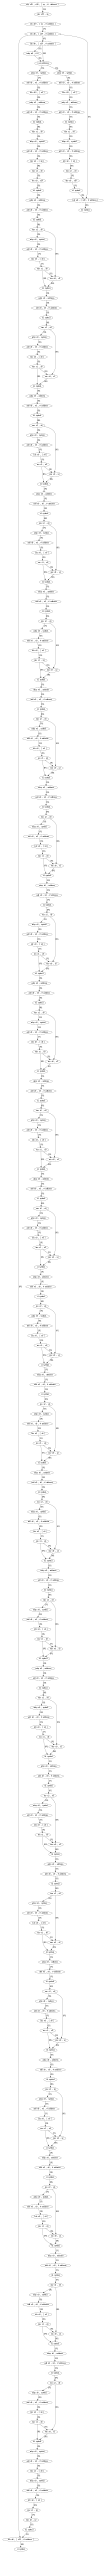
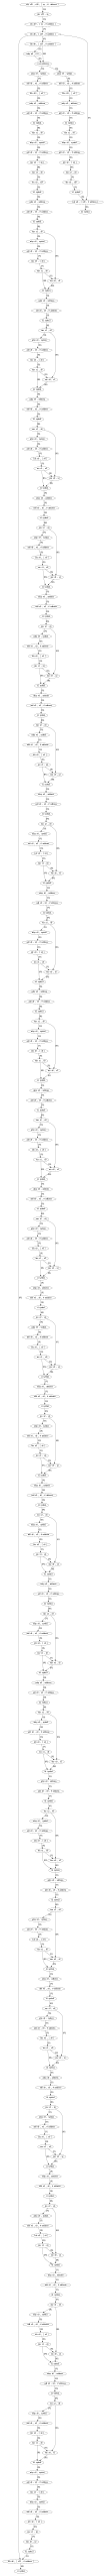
  digraph {
    fontname="IBM Plex Mono"
    node [fontname="IBM Plex Mono"]
    edge [fontname="IBM Plex Mono"]
    n1 [label="stp x29 , x30 , [ sp , #- address ]!"]
    n2 [label="mov x49 , sp"]
    n3 [label="str x19 , [ sp , # address ]"]
    n4 [label="str w0 , [ x29 , # address ]"]
    n5 [label="ldr w0 , [ x29 , # address ]"]
    n6 [label="ldr w0 , [ x29 , # address ]"]
    n7 [label="ldr w0 , [ x29 , # address ]"]
    n8 [label="adrp w0 , # 0"]
    n9 [label="b.eq address"]
    n10 [label="bl symbol"]
    n11 [label="bl symbol"]
    n12 [label="adrp x0 , symbol"]
    n13 [label="adrp x0 , symbol"]
    n14 [label="add x0 , x0 , # address"]
    n15 [label="add x0 , x0 , # address"]
    n16 [label="ldr x19 , [ x0 ]"]
    n17 [label="ldr x19 , [ x0 ]"]
    n18 [label="adrp x0 , address"]
    n19 [label="add x0 , x0 , # address"]
    n20 [label="bl symbol"]
    n21 [label="mov x1 , x0"]
    n22 [label="adrp x0 , symbol"]
    n23 [label="add x0 , x0 , # address"]
    n24 [label="ldr x0 , [ x0 ]"]
    n25 [label="mov x2 , x0"]
    n26 [label="mov x0 , x19"]
    n27 [label="bl symbol"]
    n28 [label="adrp x0 , address"]
    n29 [label="add x0 , x0 , # address"]
    n30 [label="bl symbol"]
    n31 [label="mov x2 , x0"]
    n32 [label="adrp x0 , symbol"]
    n33 [label="mov x0 , x2"]
    n34 [label="add x0 , x0 , # address"]
    n35 [label="bl symbol"]
    n36 [label="ldr x0 , [ x0 ]"]
    n37 [label="mov x1 , x0"]
    n38 [label="adrp x0 , address"]
    n39 [label="add x0 , x0 , # address"]
    n40 [label="bl symbol"]
    n41 [label="mov x2 , x0"]
    n42 [label="adrp x0 , symbol"]
    n43 [label="mov x0 , x2"]
    n44 [label="add x0 , x0 , # address"]
    n45 [label="bl symbol"]
    n46 [label="ldr x0 , [ x0 ]"]
    n47 [label="mov x1 , x0"]
    n48 [label="adrp x0 , address"]
    n49 [label="add x0 , x0 , # address"]
    n50 [label="bl symbol"]
    n51 [label="mov x2 , x0"]
    n52 [label="adrp x0 , symbol"]
    n53 [label="mov x0 , x2"]
    n54 [label="add x0 , x0 , # address"]
    n55 [label="bl symbol"]
    n56 [label="ldr x0 , [ x0 ]"]
    n57 [label="mov x1 , x0"]
    n58 [label="adrp x0 , address"]
    n59 [label="add x0 , x0 , # address"]
    n60 [label="bl symbol"]
    n61 [label="mov x2 , x0"]
    n62 [label="adrp x0 , symbol"]
    n63 [label="mov x0 , x2"]
    n64 [label="add x0 , x0 , # address"]
    n65 [label="bl symbol"]
    n66 [label="ldr x0 , [ x0 ]"]
    n67 [label="mov x1 , x0"]
    n68 [label="adrp x0 , address"]
    n69 [label="add x0 , x0 , # address"]
    n70 [label="bl symbol"]
    n71 [label="mov x2 , x0"]
    n72 [label="adrp x0 , symbol"]
    n73 [label="mov x0 , x2"]
    n74 [label="add x0 , x0 , # address"]
    n75 [label="bl symbol"]
    n76 [label="ldr x0 , [ x0 ]"]
    n77 [label="mov x1 , x0"]
    n78 [label="adrp x0 , address"]
    n79 [label="add x0 , x0 , # address"]
    n80 [label="bl symbol"]
    n81 [label="mov x2 , x0"]
    n82 [label="adrp x0 , symbol"]
    n83 [label="mov x0 , x2"]
    n84 [label="add x0 , x0 , # address"]
    n85 [label="bl symbol"]
    n86 [label="ldr x0 , [ x0 ]"]
    n87 [label="mov x1 , x0"]
    n88 [label="adrp x0 , address"]
    n89 [label="add x0 , x0 , # address"]
    n90 [label="bl symbol"]
    n91 [label="mov x2 , x0"]
    n92 [label="adrp x0 , symbol"]
    n93 [label="mov x0 , x2"]
    n94 [label="add x0 , x0 , # address"]
    n95 [label="bl symbol"]
    n96 [label="ldr x0 , [ x0 ]"]
    n97 [label="mov x1 , x0"]
    n98 [label="adrp x0 , address"]
    n99 [label="add x0 , x0 , # address"]
    n100 [label="bl symbol"]
    n101 [label="mov x2 , x0"]
    n102 [label="adrp x0 , symbol"]
    n103 [label="mov x0 , x2"]
    n104 [label="add x0 , x0 , # address"]
    n105 [label="bl symbol"]
    n106 [label="ldr x0 , [ x0 ]"]
    n107 [label="mov x1 , x0"]
    n108 [label="adrp x0 , address"]
    n109 [label="add x0 , x0 , # address"]
    n110 [label="bl symbol"]
    n111 [label="mov x2 , x0"]
    n112 [label="adrp x0 , symbol"]
    n113 [label="mov x0 , x2"]
    n114 [label="add x0 , x0 , # address"]
    n115 [label="bl symbol"]
    n116 [label="ldr x0 , [ x0 ]"]
    n117 [label="mov x1 , x0"]
    n118 [label="adrp x0 , address"]
    n119 [label="add x0 , x0 , # address"]
    n120 [label="bl symbol"]
    n121 [label="mov x2 , x0"]
    n122 [label="adrp x0 , symbol"]
    n123 [label="mov x0 , x2"]
    n124 [label="add x0 , x0 , # address"]
    n125 [label="bl symbol"]
    n126 [label="ldr x0 , [ x0 ]"]
    n127 [label="mov x1 , x0"]
    n128 [label="adrp x0 , address"]
    n129 [label="add x0 , x0 , # address"]
    n130 [label="bl symbol"]
    n131 [label="mov x2 , x0"]
    n132 [label="adrp x0 , symbol"]
    n133 [label="mov x0 , x2"]
    n134 [label="add x0 , x0 , # address"]
    n135 [label="bl symbol"]
    n136 [label="ldr x0 , [ x0 ]"]
    n137 [label="mov x1 , x0"]
    n138 [label="adrp x0 , address"]
    n139 [label="add x0 , x0 , # address"]
    n140 [label="bl symbol"]
    n141 [label="mov x2 , x0"]
    n142 [label="adrp x0 , symbol"]
    n143 [label="mov x0 , x2"]
    n144 [label="add x0 , x0 , # address"]
    n145 [label="bl symbol"]
    n146 [label="ldr x0 , [ x0 ]"]
    n147 [label="mov x1 , x0"]
    n148 [label="adrp x0 , address"]
    n149 [label="add x0 , x0 , # address"]
    n150 [label="bl symbol"]
    n151 [label="mov x2 , x0"]
    n152 [label="adrp x0 , symbol"]
    n153 [label="mov x0 , x2"]
    n154 [label="add x0 , x0 , # address"]
    n155 [label="bl symbol"]
    n156 [label="ldr x0 , [ x0 ]"]
    n157 [label="mov x1 , x0"]
    n158 [label="adrp x0 , address"]
    n159 [label="add x0 , x0 , # address"]
    n160 [label="bl symbol"]
    n161 [label="mov x2 , x0"]
    n162 [label="adrp x0 , symbol"]
    n163 [label="mov x0 , x2"]
    n164 [label="add x0 , x0 , # address"]
    n165 [label="bl symbol"]
    n166 [label="ldr x0 , [ x0 ]"]
    n167 [label="mov x1 , x0"]
    n168 [label="adrp x0 , address"]
    n169 [label="add x0 , x0 , # address"]
    n170 [label="bl symbol"]
    n171 [label="mov x2 , x0"]
    n172 [label="adrp x0 , symbol"]
    n173 [label="mov x0 , x2"]
    n174 [label="add x0 , x0 , # address"]
    n175 [label="bl symbol"]
    n176 [label="ldr x0 , [ x0 ]"]
    n177 [label="mov x1 , x0"]
    n178 [label="adrp x0 , address"]
    n179 [label="add x0 , x0 , # address"]
    n180 [label="bl symbol"]
    n181 [label="mov x2 , x0"]
    n182 [label="adrp x0 , symbol"]
    n183 [label="mov x0 , x2"]
    n184 [label="add x0 , x0 , # address"]
    n185 [label="bl symbol"]
    n186 [label="ldr x0 , [ x0 ]"]
    n187 [label="mov x1 , x0"]
    n188 [label="adrp x0 , address"]
    n189 [label="add x0 , x0 , # address"]
    n190 [label="bl symbol"]
    n191 [label="mov x2 , x0"]
    n192 [label="adrp x0 , symbol"]
    n193 [label="mov x0 , x2"]
    n194 [label="add x0 , x0 , # address"]
    n195 [label="bl symbol"]
    n196 [label="ldr x0 , [ x0 ]"]
    n197 [label="mov x1 , x0"]
    n198 [label="adrp x0 , address"]
    n199 [label="add x0 , x0 , # address"]
    n200 [label="bl symbol"]
    n201 [label="mov x2 , x0"]
    n202 [label="adrp x0 , symbol"]
    n203 [label="mov x0 , x2"]
    n204 [label="add x0 , x0 , # address"]
    n205 [label="bl symbol"]
    n206 [label="ldr x0 , [ x0 ]"]
    n207 [label="mov x1 , x0"]
    n208 [label="adrp x0 , address"]
    n209 [label="add x0 , x0 , # address"]
    n210 [label="bl symbol"]
    n211 [label="mov x2 , x0"]
    n212 [label="adrp x0 , symbol"]
    n213 [label="mov x0 , x2"]
    n214 [label="add x0 , x0 , # address"]
    n215 [label="bl symbol"]
    n216 [label="ldr x0 , [ x0 ]"]
    n217 [label="mov x1 , x0"]
    n218 [label="adrp x0 , address"]
    n219 [label="add x0 , x0 , # address"]
    n220 [label="bl symbol"]
    n221 [label="mov x2 , x0"]
    n222 [label="adrp x0 , symbol"]
    n223 [label="mov x0 , x2"]
    n224 [label="add x0 , x0 , # address"]
    n225 [label="bl symbol"]
    n226 [label="ldr x0 , [ x0 ]"]
    n227 [label="mov x1 , x0"]
    n228 [label="adrp x0 , address"]
    n229 [label="add x0 , x0 , # address"]
    n230 [label="bl symbol"]
    n231 [label="mov x2 , x0"]
    n232 [label="adrp x0 , symbol"]
    n233 [label="mov x0 , x2"]
    n234 [label="add x0 , x0 , # address"]
    n235 [label="bl symbol"]
    n236 [label="ldr x0 , [ x0 ]"]
    n237 [label="mov x1 , x0"]
    n238 [label="adrp x0 , address"]
    n239 [label="add x0 , x0 , # address"]
    n240 [label="bl symbol"]
    n241 [label="mov x2 , x0"]
    n242 [label="adrp x0 , symbol"]
    n243 [label="mov x0 , x2"]
    n244 [label="add x0 , x0 , # address"]
    n245 [label="bl symbol"]
    n246 [label="ldr x0 , [ x0 ]"]
    n247 [label="mov x1 , x0"]
    n248 [label="adrp x0 , address"]
    n249 [label="add x0 , x0 , # address"]
    n250 [label="bl symbol"]
    n251 [label="mov x2 , x0"]
    n252 [label="adrp x0 , symbol"]
    n253 [label="mov x0 , x2"]
    n254 [label="add x0 , x0 , # address"]
    n255 [label="bl symbol"]
    n256 [label="ldr x0 , [ x0 ]"]
    n257 [label="mov x1 , x0"]
    n258 [label="adrp x0 , symbol"]
    n259 [label="add x0 , x0 , # address"]
    n260 [label="ldr x2 , [ x0 ]"]
    n261 [label="adrp x0 , symbol"]
    n262 [label="add x0 , x0 , # address"]
    n263 [label="ldr x0 , [ x0 ]"]
    n264 [label="mov x1 , x0"]
    n265 [label="mov x0 , x2"]
    n266 [label="bl symbol"]
    n267 [label="adrp x0 , address"]
    n268 [label="add x0 , x0 , # address"]
    n269 [label="bl symbol"]
    n270 [label="mov x1 , x0"]
    n271 [label="adrp x0 , symbol"]
    n272 [label="add x0 , x0 , # address"]
    n273 [label="ldr x0 , [ x0 ]"]
    n274 [label="mov x2 , x0"]
    n275 [label="mov x0 , x19"]
    n276 [label="bl symbol"]
    n1 -> n2 [label=CFG]
+   n2 -> n3 [label=CFG]
    n3 -> n4 [label=CFG]
    n4 -> n5 [label=DFG]
    n4 -> n6 [label=DFG]
    n4 -> n7 [label=DFG]
    n5 -> n8 [label=CFG]
    n5 -> n9 [label=DFG]
    n6 -> n10 [label=DFG]
    n7 -> n11 [label=DFG]
    n8 -> n9 [label=CFG]
    n9 -> n12 [label=CFG]
    n9 -> n13 [label=CFG]
    n12 -> n14 [label=CFG]
    n13 -> n15 [label=CFG]
    n14 -> n16 [label=CFG]
    n15 -> n17 [label=CFG]
    n16 -> n18 [label=CFG]
    n17 -> n267 [label=CFG]
    n18 -> n19 [label=CFG]
    n19 -> n20 [label=CFG]
    n20 -> n21 [label=DFG]
    n21 -> n22 [label=CFG]
    n22 -> n23 [label=CFG]
    n23 -> n24 [label=CFG]
    n24 -> n25 [label=DFG]
    n25 -> n26 [label=CFG]
    n26 -> n27 [label=CFG]
    n27 -> n28 [label=CFG]
    n28 -> n29 [label=CFG]
    n29 -> n30 [label=CFG]
    n30 -> n31 [label=DFG]
    n31 -> n32 [label=CFG]
    n31 -> n33 [label=DFG]
    n32 -> n34 [label=CFG]
    n33 -> n35 [label=DFG]
    n34 -> n36 [label=CFG]
    n35 -> n38 [label=CFG]
    n36 -> n37 [label=CFG]
    n37 -> n33 [label=CFG]
    n37 -> n35 [label=DFG]
    n38 -> n39 [label=CFG]
    n39 -> n40 [label=CFG]
    n40 -> n41 [label=DFG]
    n41 -> n42 [label=CFG]
    n41 -> n43 [label=DFG]
    n42 -> n44 [label=CFG]
    n43 -> n45 [label=DFG]
    n44 -> n46 [label=CFG]
    n45 -> n48 [label=CFG]
    n46 -> n47 [label=CFG]
    n47 -> n43 [label=CFG]
    n47 -> n45 [label=DFG]
    n48 -> n49 [label=CFG]
    n49 -> n50 [label=CFG]
    n50 -> n51 [label=DFG]
    n51 -> n52 [label=CFG]
    n51 -> n53 [label=DFG]
    n52 -> n54 [label=CFG]
    n53 -> n55 [label=DFG]
    n54 -> n56 [label=CFG]
    n55 -> n58 [label=CFG]
    n56 -> n57 [label=CFG]
    n57 -> n53 [label=CFG]
    n57 -> n55 [label=DFG]
    n58 -> n59 [label=CFG]
    n59 -> n60 [label=CFG]
    n60 -> n61 [label=DFG]
    n61 -> n62 [label=CFG]
    n61 -> n63 [label=DFG]
    n62 -> n64 [label=CFG]
    n63 -> n65 [label=DFG]
    n64 -> n66 [label=CFG]
    n65 -> n68 [label=CFG]
    n66 -> n67 [label=CFG]
    n67 -> n63 [label=CFG]
    n67 -> n65 [label=DFG]
    n68 -> n69 [label=CFG]
    n69 -> n70 [label=CFG]
    n70 -> n71 [label=DFG]
    n71 -> n72 [label=CFG]
    n71 -> n73 [label=DFG]
    n72 -> n74 [label=CFG]
    n73 -> n75 [label=DFG]
    n74 -> n76 [label=CFG]
    n75 -> n78 [label=CFG]
    n76 -> n77 [label=CFG]
    n77 -> n73 [label=CFG]
    n77 -> n75 [label=DFG]
    n78 -> n79 [label=CFG]
    n79 -> n80 [label=CFG]
    n80 -> n81 [label=DFG]
    n81 -> n82 [label=CFG]
    n81 -> n83 [label=DFG]
    n82 -> n84 [label=CFG]
    n83 -> n85 [label=DFG]
    n84 -> n86 [label=CFG]
    n85 -> n88 [label=CFG]
    n86 -> n87 [label=CFG]
    n87 -> n83 [label=CFG]
    n87 -> n85 [label=DFG]
    n88 -> n89 [label=CFG]
    n89 -> n90 [label=CFG]
    n90 -> n91 [label=DFG]
    n91 -> n92 [label=CFG]
    n91 -> n93 [label=DFG]
    n92 -> n94 [label=CFG]
    n93 -> n95 [label=DFG]
    n94 -> n96 [label=CFG]
    n95 -> n98 [label=CFG]
    n96 -> n97 [label=CFG]
    n97 -> n93 [label=CFG]
    n97 -> n95 [label=DFG]
    n98 -> n99 [label=CFG]
    n99 -> n100 [label=CFG]
    n100 -> n101 [label=DFG]
    n101 -> n102 [label=CFG]
    n101 -> n103 [label=DFG]
    n102 -> n104 [label=CFG]
    n103 -> n105 [label=DFG]
    n104 -> n106 [label=CFG]
    n105 -> n108 [label=CFG]
    n106 -> n107 [label=CFG]
    n107 -> n103 [label=CFG]
    n107 -> n105 [label=DFG]
    n108 -> n109 [label=CFG]
    n109 -> n110 [label=CFG]
    n110 -> n111 [label=DFG]
    n111 -> n112 [label=CFG]
    n111 -> n113 [label=DFG]
    n112 -> n114 [label=CFG]
    n113 -> n115 [label=DFG]
    n114 -> n116 [label=CFG]
    n115 -> n118 [label=CFG]
    n116 -> n117 [label=CFG]
    n117 -> n113 [label=CFG]
    n117 -> n115 [label=DFG]
    n118 -> n119 [label=CFG]
    n119 -> n120 [label=CFG]
    n120 -> n121 [label=DFG]
    n121 -> n122 [label=CFG]
    n121 -> n123 [label=DFG]
    n122 -> n124 [label=CFG]
    n123 -> n125 [label=DFG]
    n124 -> n126 [label=CFG]
    n125 -> n128 [label=CFG]
    n126 -> n127 [label=CFG]
    n127 -> n123 [label=CFG]
    n127 -> n125 [label=DFG]
    n128 -> n129 [label=CFG]
    n129 -> n130 [label=CFG]
    n130 -> n131 [label=DFG]
    n131 -> n132 [label=CFG]
    n131 -> n133 [label=DFG]
    n132 -> n134 [label=CFG]
    n133 -> n135 [label=DFG]
    n134 -> n136 [label=CFG]
    n135 -> n138 [label=CFG]
    n136 -> n137 [label=CFG]
    n137 -> n133 [label=CFG]
    n137 -> n135 [label=DFG]
    n138 -> n139 [label=CFG]
    n139 -> n140 [label=CFG]
    n140 -> n141 [label=DFG]
    n141 -> n142 [label=CFG]
    n141 -> n143 [label=DFG]
    n142 -> n144 [label=CFG]
    n143 -> n145 [label=DFG]
    n144 -> n146 [label=CFG]
    n145 -> n148 [label=CFG]
    n146 -> n147 [label=CFG]
    n147 -> n143 [label=CFG]
    n147 -> n145 [label=DFG]
    n148 -> n149 [label=CFG]
    n149 -> n150 [label=CFG]
    n150 -> n151 [label=DFG]
    n151 -> n152 [label=CFG]
    n151 -> n153 [label=DFG]
    n152 -> n154 [label=CFG]
    n153 -> n155 [label=DFG]
    n154 -> n156 [label=CFG]
    n155 -> n158 [label=CFG]
    n156 -> n157 [label=CFG]
    n157 -> n153 [label=CFG]
    n157 -> n155 [label=DFG]
    n158 -> n159 [label=CFG]
    n159 -> n160 [label=CFG]
    n160 -> n161 [label=DFG]
    n161 -> n162 [label=CFG]
    n161 -> n163 [label=DFG]
    n162 -> n164 [label=CFG]
    n163 -> n165 [label=DFG]
    n164 -> n166 [label=CFG]
    n165 -> n168 [label=CFG]
    n166 -> n167 [label=CFG]
    n167 -> n163 [label=CFG]
    n167 -> n165 [label=DFG]
    n168 -> n169 [label=CFG]
    n169 -> n170 [label=CFG]
    n170 -> n171 [label=DFG]
    n171 -> n172 [label=CFG]
    n171 -> n173 [label=DFG]
    n172 -> n174 [label=CFG]
    n173 -> n175 [label=DFG]
    n174 -> n176 [label=CFG]
    n175 -> n178 [label=CFG]
    n176 -> n177 [label=CFG]
    n177 -> n173 [label=CFG]
    n177 -> n175 [label=DFG]
    n178 -> n179 [label=CFG]
    n179 -> n180 [label=CFG]
    n180 -> n181 [label=DFG]
    n181 -> n182 [label=CFG]
    n181 -> n183 [label=DFG]
    n182 -> n184 [label=CFG]
    n183 -> n185 [label=DFG]
    n184 -> n186 [label=CFG]
    n185 -> n188 [label=CFG]
    n186 -> n187 [label=CFG]
    n187 -> n183 [label=CFG]
    n187 -> n185 [label=DFG]
    n188 -> n189 [label=CFG]
    n189 -> n190 [label=CFG]
    n190 -> n191 [label=DFG]
    n191 -> n192 [label=CFG]
    n191 -> n193 [label=DFG]
    n192 -> n194 [label=CFG]
    n193 -> n195 [label=DFG]
    n194 -> n196 [label=CFG]
    n195 -> n198 [label=CFG]
    n196 -> n197 [label=CFG]
    n197 -> n193 [label=CFG]
    n197 -> n195 [label=DFG]
    n198 -> n199 [label=CFG]
    n199 -> n200 [label=CFG]
    n200 -> n201 [label=DFG]
    n201 -> n202 [label=CFG]
    n201 -> n203 [label=DFG]
    n202 -> n204 [label=CFG]
    n203 -> n205 [label=DFG]
    n204 -> n206 [label=CFG]
    n205 -> n208 [label=CFG]
    n206 -> n207 [label=CFG]
    n207 -> n203 [label=CFG]
    n207 -> n205 [label=DFG]
    n208 -> n209 [label=CFG]
    n209 -> n210 [label=CFG]
    n210 -> n211 [label=DFG]
    n211 -> n212 [label=CFG]
    n211 -> n213 [label=DFG]
    n212 -> n214 [label=CFG]
    n213 -> n215 [label=DFG]
    n214 -> n216 [label=CFG]
    n215 -> n218 [label=CFG]
    n216 -> n217 [label=CFG]
    n217 -> n213 [label=CFG]
    n217 -> n215 [label=DFG]
    n218 -> n219 [label=CFG]
    n219 -> n220 [label=CFG]
    n220 -> n221 [label=DFG]
    n221 -> n222 [label=CFG]
    n221 -> n223 [label=DFG]
    n222 -> n224 [label=CFG]
    n223 -> n225 [label=DFG]
    n224 -> n226 [label=CFG]
    n225 -> n228 [label=CFG]
    n226 -> n227 [label=CFG]
    n227 -> n223 [label=CFG]
    n227 -> n225 [label=DFG]
    n228 -> n229 [label=CFG]
    n229 -> n230 [label=CFG]
    n230 -> n231 [label=DFG]
    n231 -> n232 [label=CFG]
    n231 -> n233 [label=DFG]
    n232 -> n234 [label=CFG]
    n233 -> n235 [label=DFG]
    n234 -> n236 [label=CFG]
    n235 -> n238 [label=CFG]
    n236 -> n237 [label=CFG]
    n237 -> n233 [label=CFG]
    n237 -> n235 [label=DFG]
    n238 -> n239 [label=CFG]
    n239 -> n240 [label=CFG]
    n240 -> n241 [label=DFG]
    n241 -> n242 [label=CFG]
    n241 -> n243 [label=DFG]
    n242 -> n244 [label=CFG]
    n243 -> n245 [label=DFG]
    n244 -> n246 [label=CFG]
    n245 -> n248 [label=CFG]
    n246 -> n247 [label=CFG]
    n247 -> n243 [label=CFG]
    n247 -> n245 [label=DFG]
    n248 -> n249 [label=CFG]
    n249 -> n250 [label=CFG]
    n250 -> n251 [label=DFG]
    n251 -> n252 [label=CFG]
    n251 -> n253 [label=DFG]
    n252 -> n254 [label=CFG]
    n253 -> n255 [label=DFG]
    n254 -> n256 [label=CFG]
    n255 -> n258 [label=CFG]
    n256 -> n257 [label=CFG]
    n257 -> n253 [label=CFG]
    n257 -> n255 [label=DFG]
    n258 -> n259 [label=CFG]
    n259 -> n260 [label=CFG]
    n260 -> n261 [label=CFG]
    n261 -> n262 [label=CFG]
    n262 -> n263 [label=CFG]
    n263 -> n264 [label=DFG]
    n264 -> n265 [label=CFG]
    n265 -> n266 [label=CFG]
    n266 -> n6 [label=CFG]
    n267 -> n268 [label=CFG]
    n268 -> n269 [label=CFG]
    n269 -> n270 [label=DFG]
    n270 -> n271 [label=CFG]
    n271 -> n272 [label=CFG]
    n272 -> n273 [label=CFG]
    n273 -> n274 [label=DFG]
    n274 -> n275 [label=CFG]
    n275 -> n276 [label=CFG]
    n276 -> n7 [label=CFG]
  }
